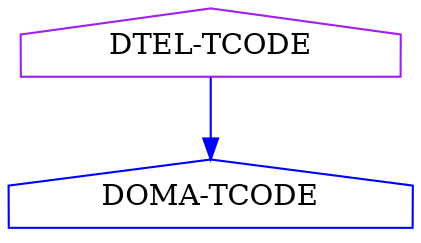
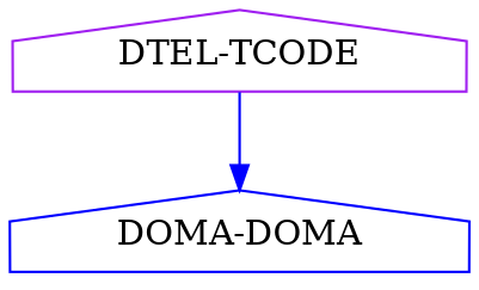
  digraph {
    node [shape=house]
    "DTEL-TCODE" [color=purple]
-   "DOMA-TCODE" [color=blue]
+   "DOMA-TCODE" [color=blue label="DOMA-DOMA"]
    "DTEL-TCODE" -> "DOMA-TCODE" [color=blue arrowhead=normal]
  }
